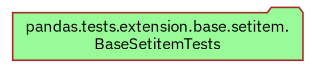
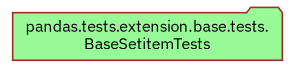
  digraph {
    rankdir=LR
    fontname="IBM Plex Sans"
-   n1 [color=brown fillcolor=palegreen fontname="IBM Plex Sans" fontsize=10 height=0.2 label="pandas.tests.extension.base.setitem.\lBaseSetitemTests" shape=folder style=filled width=0.4]
+   n1 [color=brown fillcolor=palegreen fontname="IBM Plex Sans" fontsize=10 height=0.2 label="pandas.tests.extension.base.tests.\lBaseSetitemTests" shape=folder style=filled width=0.4]
  }
